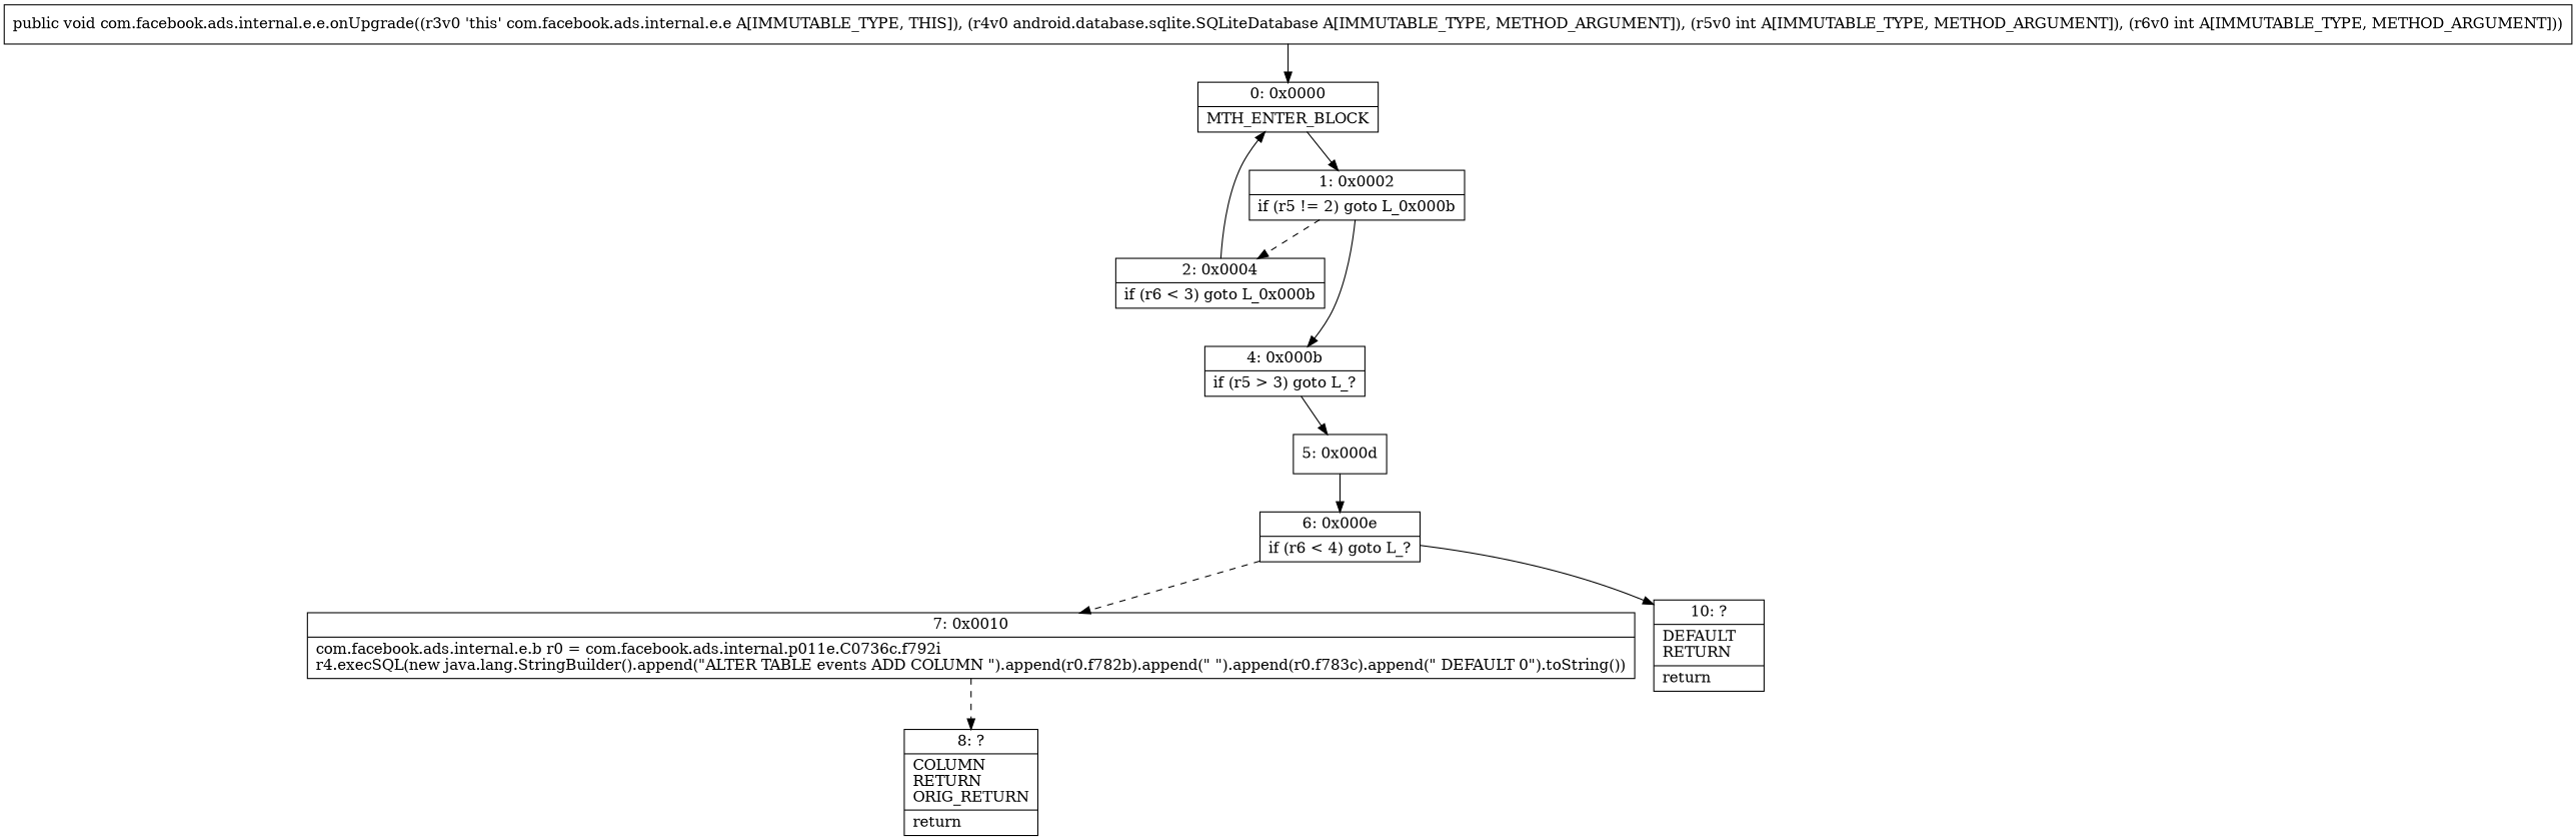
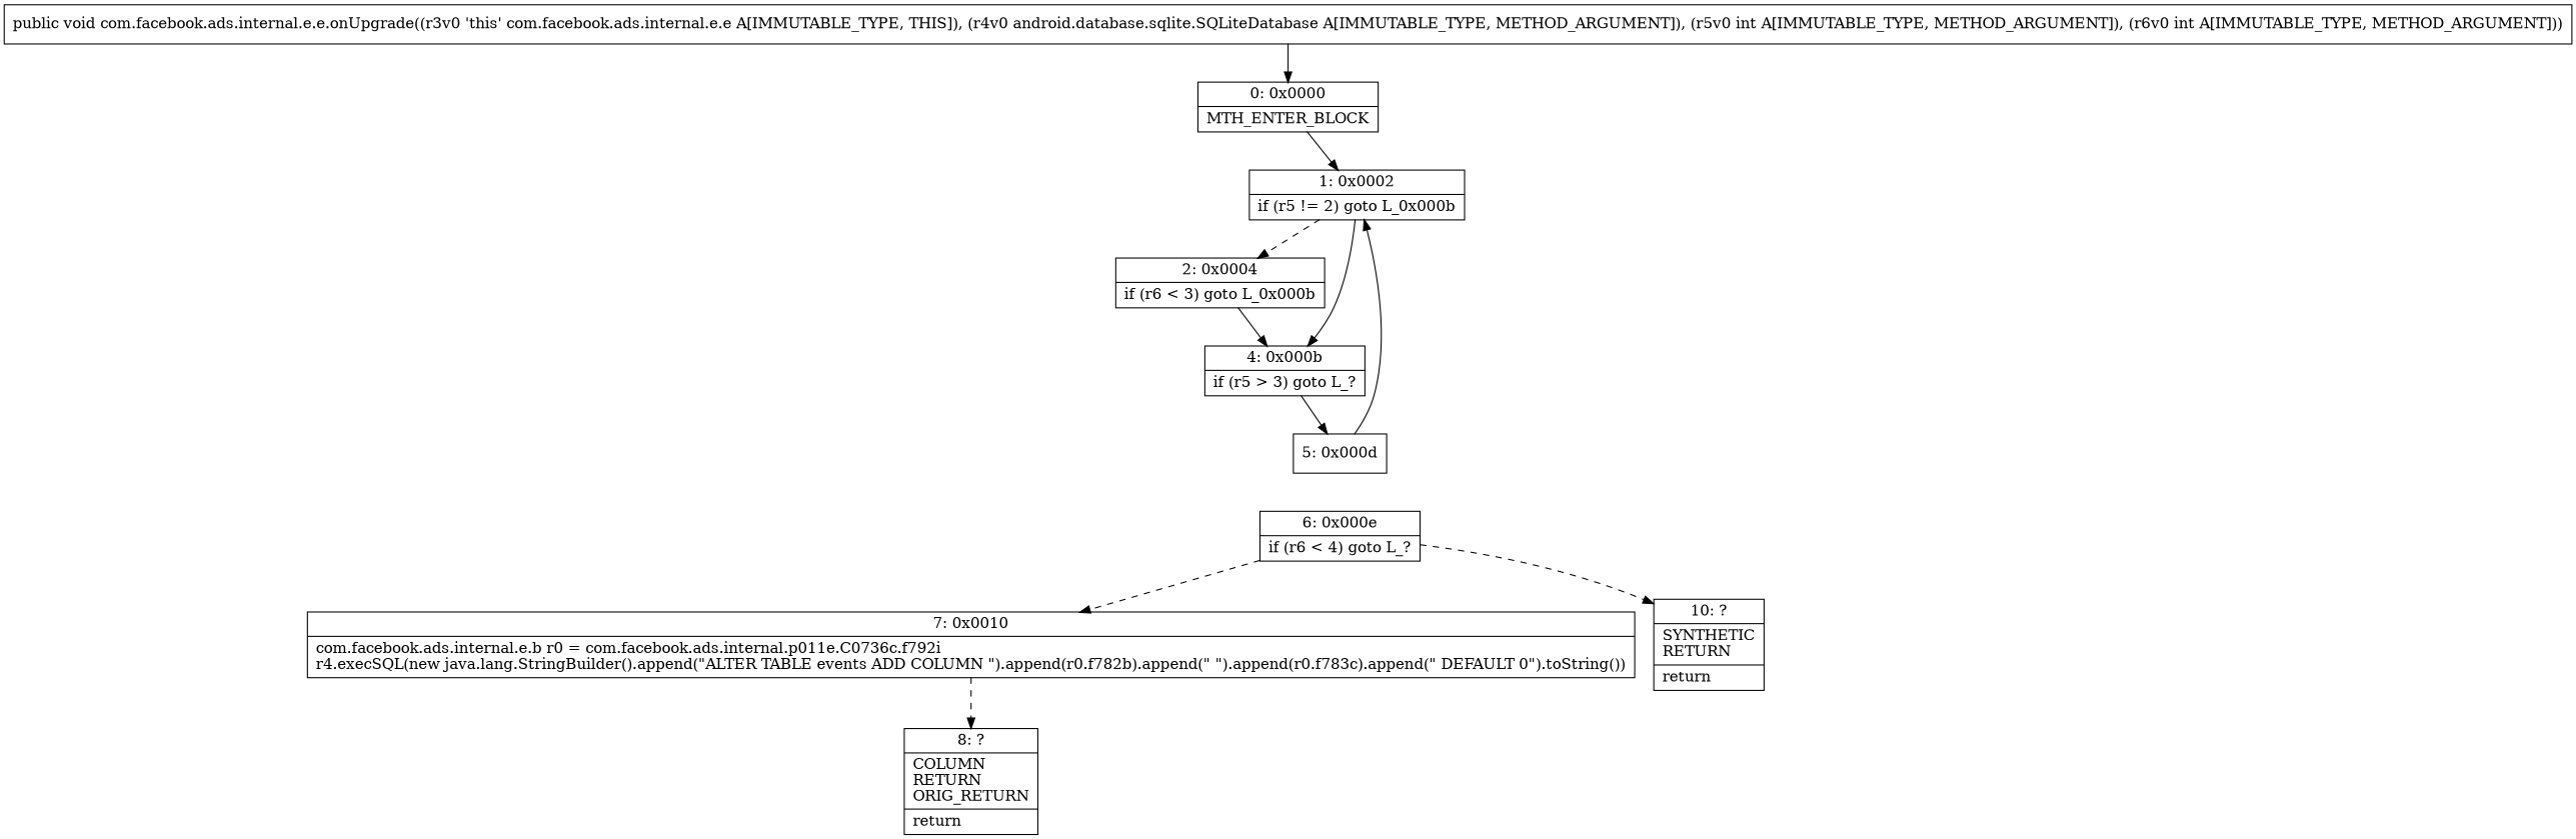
  digraph {
    node [shape=record]
    n1 [label="{0\:\ 0x0000|MTH_ENTER_BLOCK\l}"]
    n2 [label="{1\:\ 0x0002|if (r5 != 2) goto L_0x000b\l}"]
    n3 [label="{2\:\ 0x0004|if (r6 \< 3) goto L_0x000b\l}"]
    n4 [label="{4\:\ 0x000b|if (r5 \> 3) goto L_?\l}"]
    n5 [label="{5\:\ 0x000d}"]
    n6 [label="{6\:\ 0x000e|if (r6 \< 4) goto L_?\l}"]
    n7 [label="{7\:\ 0x0010|com.facebook.ads.internal.e.b r0 = com.facebook.ads.internal.p011e.C0736c.f792i\lr4.execSQL(new java.lang.StringBuilder().append(\"ALTER TABLE events ADD COLUMN \").append(r0.f782b).append(\" \").append(r0.f783c).append(\" DEFAULT 0\").toString())\l}"]
-   n8 [label="{10\:\ ?|DEFAULT\lRETURN\l|return\l}"]
+   n8 [label="{10\:\ ?|SYNTHETIC\lRETURN\l|return\l}"]
    n9 [label="{8\:\ ?|COLUMN\lRETURN\lORIG_RETURN\l|return\l}"]
    n10 [label="{public void com.facebook.ads.internal.e.e.onUpgrade((r3v0 'this' com.facebook.ads.internal.e.e A[IMMUTABLE_TYPE, THIS]), (r4v0 android.database.sqlite.SQLiteDatabase A[IMMUTABLE_TYPE, METHOD_ARGUMENT]), (r5v0 int A[IMMUTABLE_TYPE, METHOD_ARGUMENT]), (r6v0 int A[IMMUTABLE_TYPE, METHOD_ARGUMENT])) }"]
    n1 -> n2
    n2 -> n3 [style=dashed]
    n2 -> n4
-   n3 -> n1
+   n3 -> n4
    n4 -> n5 [style=solid]
-   n5 -> n6
+   n5 -> n2
    n6 -> n7 [style=dashed]
-   n6 -> n8
+   n6 -> n8 [style=dashed]
    n7 -> n9 [style=dashed]
    n10 -> n1
  }
